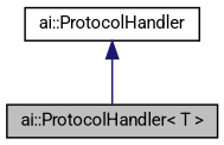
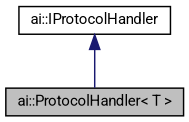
  digraph {
    fontname=Roboto
    node [color=black fontname=Roboto fontsize=10 shape=record style=filled]
    n1 [fillcolor=grey75 fontcolor=black height=0.2 label="ai::ProtocolHandler\< T \>" width=0.4]
-   n2 [fillcolor=white height=0.2 label="ai::ProtocolHandler" width=0.4]
+   n2 [fillcolor=white height=0.2 label="ai::IProtocolHandler" width=0.4]
    n2 -> n1 [color=midnightblue dir=back fontname=Roboto fontsize=10 labelfontname=Helvetica labelfontsize=10 style=solid]
  }
